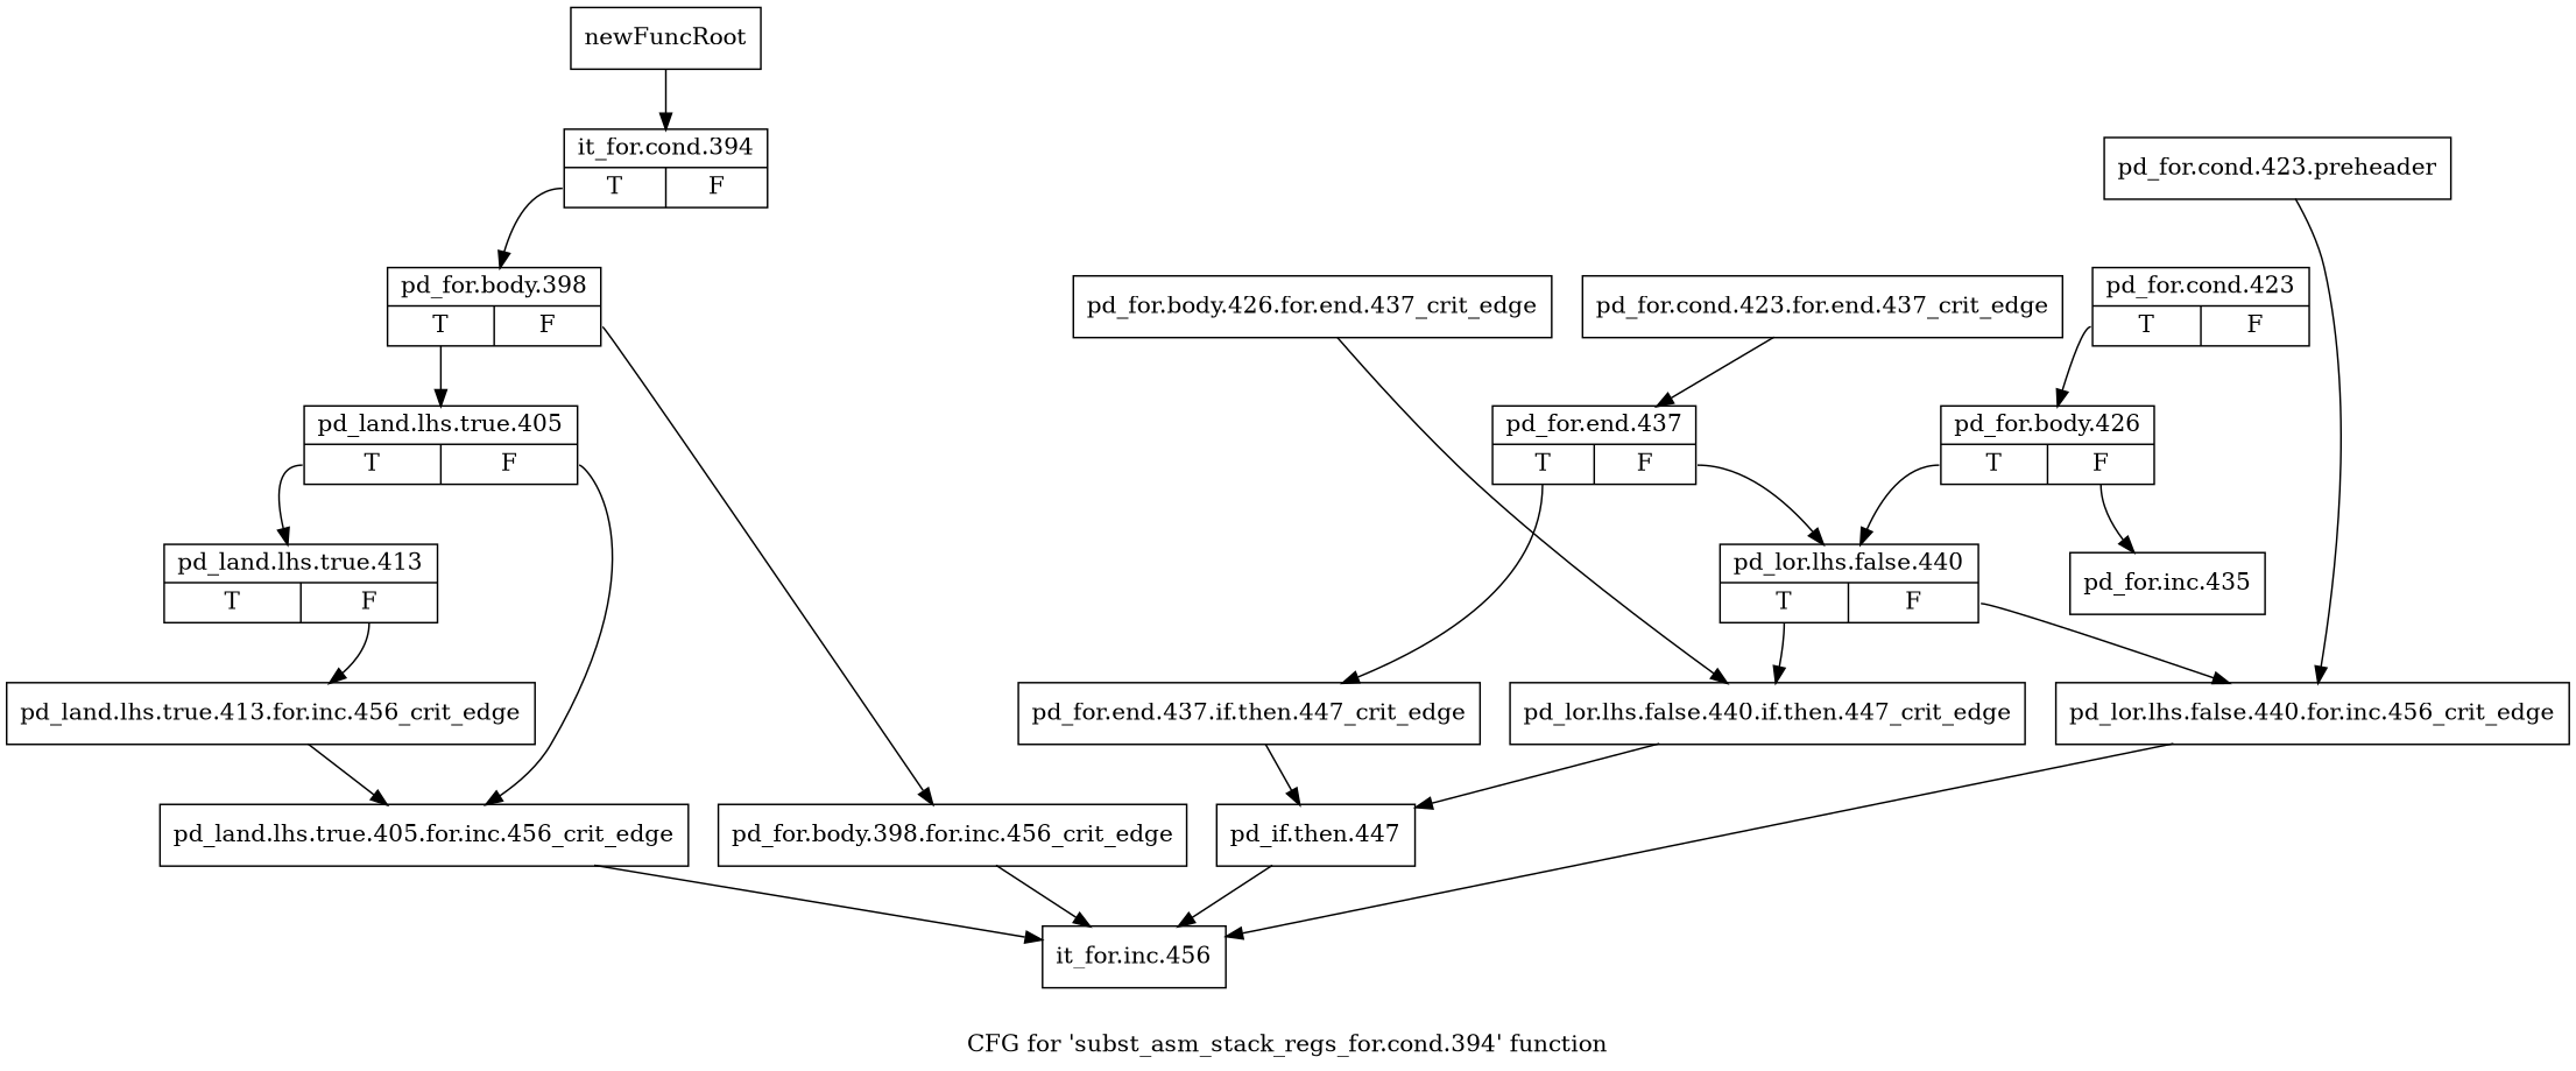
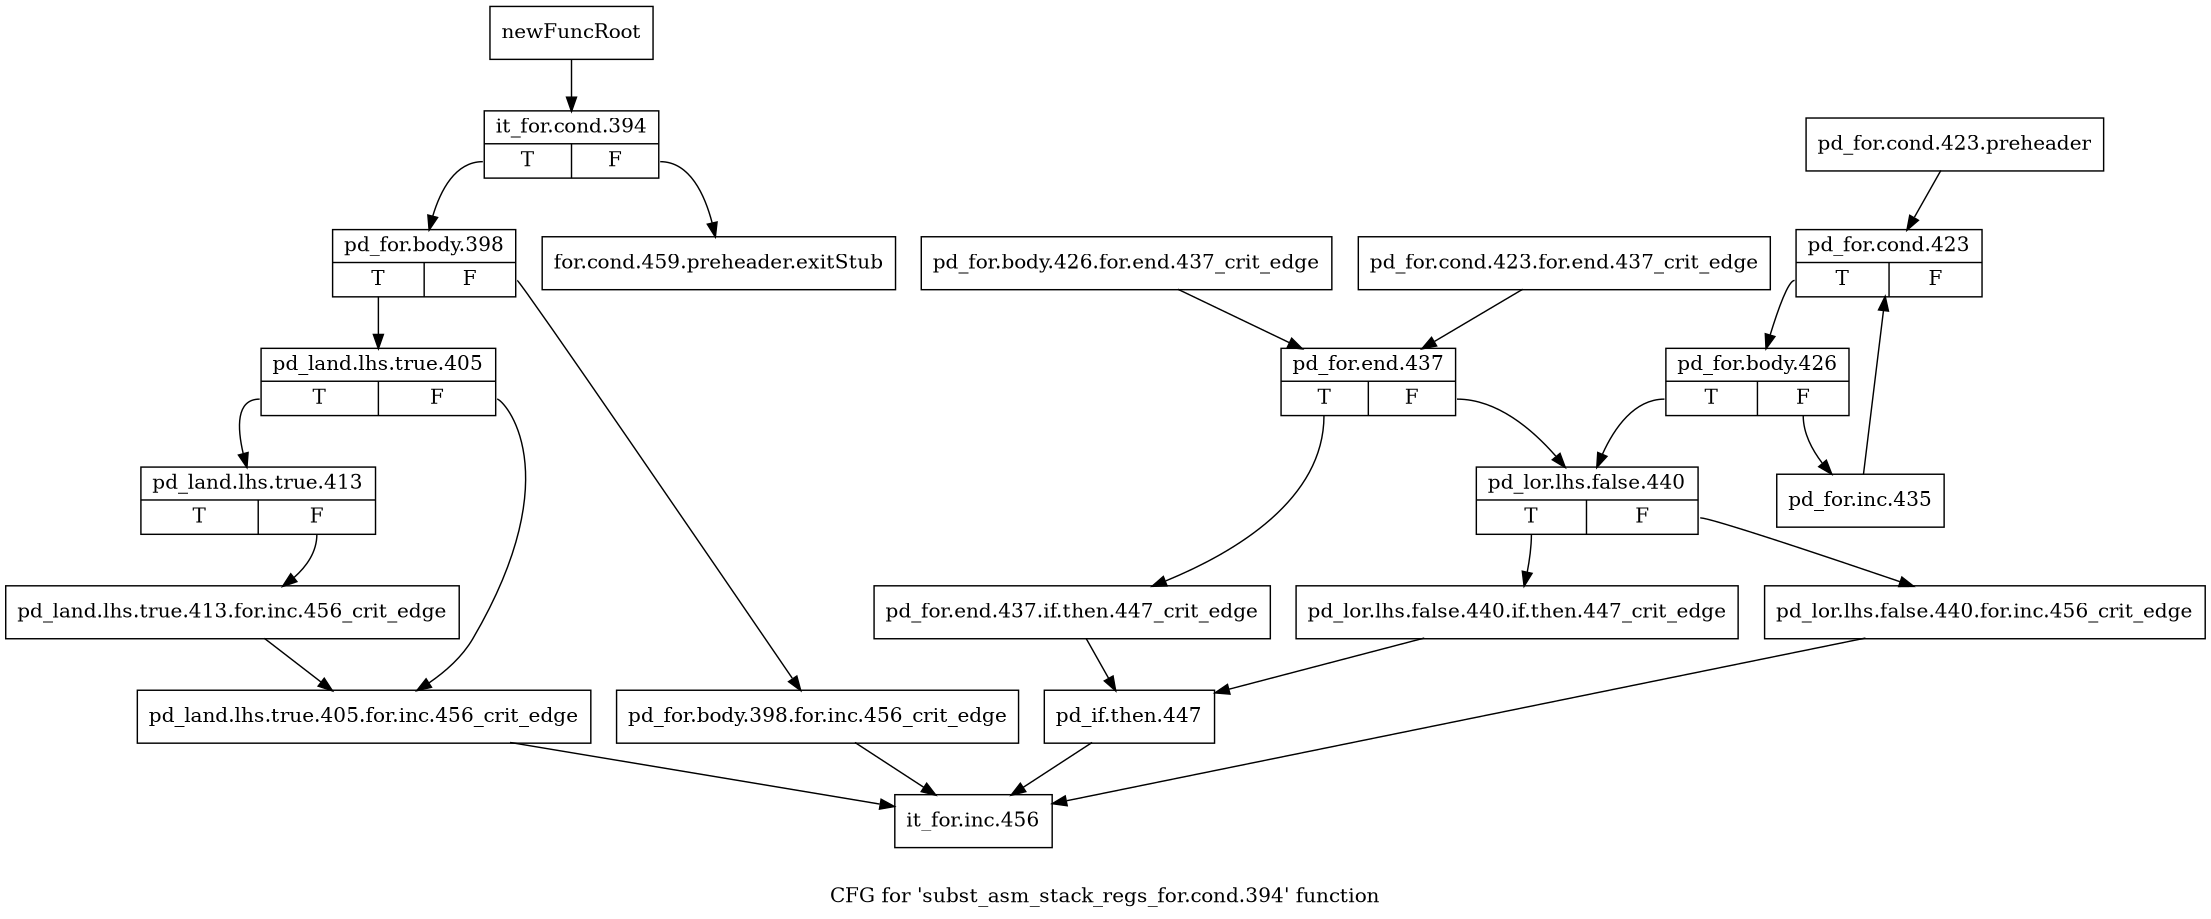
  digraph {
    label="CFG for 'subst_asm_stack_regs_for.cond.394' function"
    node [shape=record]
    n1 [label="{newFuncRoot}"]
    n2 [label="{it_for.cond.394|{<s0>T|<s1>F}}"]
+   n3 [label="{for.cond.459.preheader.exitStub}"]
    n4 [label="{pd_for.body.398|{<s0>T|<s1>F}}"]
    n5 [label="{pd_land.lhs.true.405|{<s0>T|<s1>F}}"]
    n6 [label="{pd_for.body.398.for.inc.456_crit_edge}"]
    n7 [label="{pd_land.lhs.true.413|{<s0>T|<s1>F}}"]
    n8 [label="{pd_land.lhs.true.405.for.inc.456_crit_edge}"]
    n9 [label="{it_for.inc.456}"]
    n10 [label="{pd_land.lhs.true.413.for.inc.456_crit_edge}"]
    n11 [label="{pd_for.cond.423.preheader}"]
    n12 [label="{pd_for.cond.423|{<s0>T|<s1>F}}"]
    n13 [label="{pd_for.body.426|{<s0>T|<s1>F}}"]
    n14 [label="{pd_for.inc.435}"]
    n15 [label="{pd_lor.lhs.false.440|{<s0>T|<s1>F}}"]
    n16 [label="{pd_for.cond.423.for.end.437_crit_edge}"]
    n17 [label="{pd_for.end.437|{<s0>T|<s1>F}}"]
    n18 [label="{pd_for.body.426.for.end.437_crit_edge}"]
    n19 [label="{pd_for.end.437.if.then.447_crit_edge}"]
    n20 [label="{pd_if.then.447}"]
    n21 [label="{pd_lor.lhs.false.440.if.then.447_crit_edge}"]
    n22 [label="{pd_lor.lhs.false.440.for.inc.456_crit_edge}"]
    n1 -> n2
+   n2 -> n3 [tailport=s1]
    n2 -> n4 [tailport=s0]
    n4 -> n5 [tailport=s0]
    n4 -> n6 [tailport=s1]
    n5 -> n7 [tailport=s0]
    n5 -> n8 [tailport=s1]
    n6 -> n9
    n7 -> n10 [tailport=s1]
    n8 -> n9
    n10 -> n8
-   n11 -> n22
+   n11 -> n12
    n12 -> n13 [tailport=s0]
    n13 -> n14 [tailport=s1]
    n13 -> n15 [tailport=s0]
+   n14 -> n12
    n15 -> n21 [tailport=s0]
    n15 -> n22 [tailport=s1]
    n16 -> n17
    n17 -> n15 [tailport=s1]
    n17 -> n19 [tailport=s0]
-   n18 -> n21
+   n18 -> n17
    n19 -> n20
    n20 -> n9
    n21 -> n20
    n22 -> n9
  }
